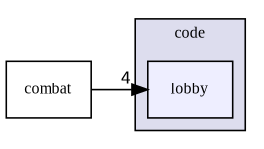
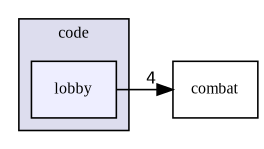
  digraph {
    compound=true
    rankdir=LR
    fontname="Liberation Serif"
    node [fontname="Liberation Serif" fontsize=10 shape=box]
    n1 [fillcolor="#eeeeff" label=lobby pencolor=black style=filled]
    n2 [label=combat]
    subgraph cluster_1 {
      bgcolor="#ddddee"
      fontsize=10
      label=code
      pencolor=black
      n1
    }
-   n2 -> n1 [headlabel=4 labeldistance=1.5 labelfontname=Helvetica labelfontsize=10 fontname="Liberation Serif"]
+   n1 -> n2 [headlabel=4 labeldistance=1.5 labelfontname=Helvetica labelfontsize=10 fontname="Liberation Serif"]
  }
